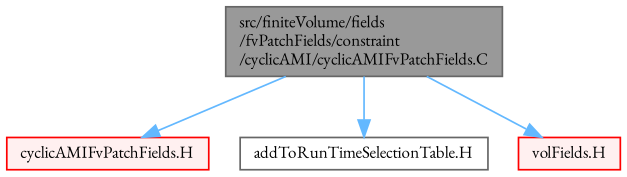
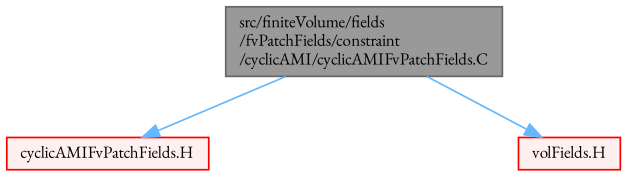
  digraph {
    fontname="EB Garamond"
    node [color=red fillcolor="#FFF0F0" fontname="EB Garamond" fontsize=10 shape=box style=filled]
    edge [color=steelblue1 fontname="EB Garamond" fontsize=10 labelfontname=Helvetica labelfontsize=10 style=solid]
    n1 [color=gray40 fillcolor=grey60 fontcolor=black height=0.2 label="src/finiteVolume/fields\l/fvPatchFields/constraint\l/cyclicAMI/cyclicAMIFvPatchFields.C" width=0.4]
    n2 [height=0.2 label="cyclicAMIFvPatchFields.H" width=0.4]
-   n3 [color=grey40 fillcolor=white height=0.2 label="addToRunTimeSelectionTable.H" width=0.4]
    n4 [height=0.2 label="volFields.H" width=0.4]
    n1 -> n2
-   n1 -> n3
    n1 -> n4
  }
